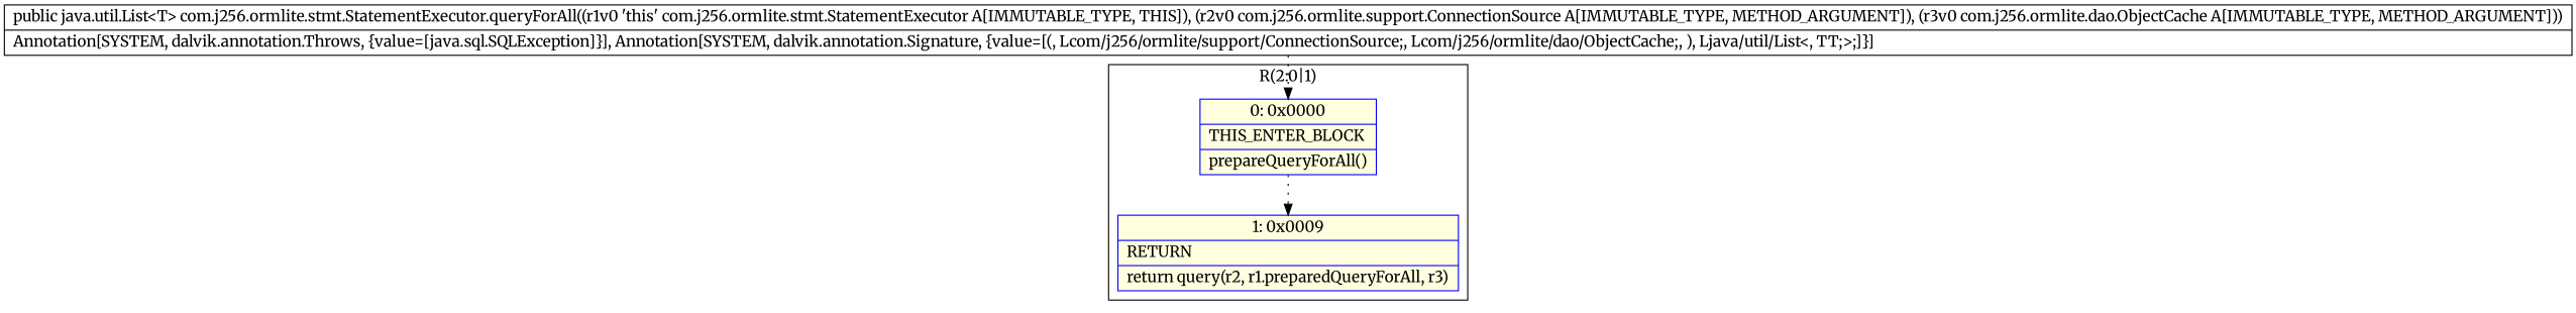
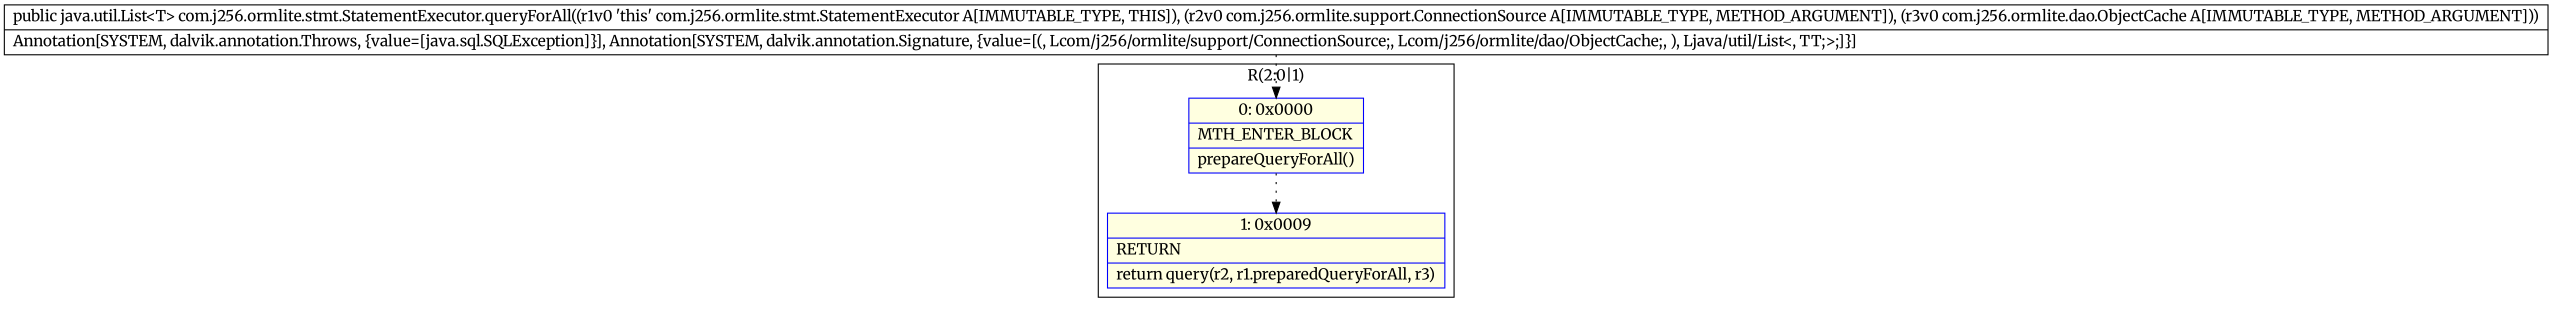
  digraph {
    fontname=Merriweather
    node [color=blue shape=record style=filled fillcolor=lightyellow fontname=Merriweather]
    edge [style=dotted fontname=Merriweather]
-   n1 [label="{0\:\ 0x0000|THIS_ENTER_BLOCK\l|prepareQueryForAll()\l}"]
+   n1 [label="{0\:\ 0x0000|MTH_ENTER_BLOCK\l|prepareQueryForAll()\l}"]
    n2 [label="{1\:\ 0x0009|RETURN\l|return query(r2, r1.preparedQueryForAll, r3)\l}"]
    n3 [label="{public java.util.List\<T\> com.j256.ormlite.stmt.StatementExecutor.queryForAll((r1v0 'this' com.j256.ormlite.stmt.StatementExecutor A[IMMUTABLE_TYPE, THIS]), (r2v0 com.j256.ormlite.support.ConnectionSource A[IMMUTABLE_TYPE, METHOD_ARGUMENT]), (r3v0 com.j256.ormlite.dao.ObjectCache A[IMMUTABLE_TYPE, METHOD_ARGUMENT]))  | Annotation[SYSTEM, dalvik.annotation.Throws, \{value=[java.sql.SQLException]\}], Annotation[SYSTEM, dalvik.annotation.Signature, \{value=[(, Lcom\/j256\/ormlite\/support\/ConnectionSource;, Lcom\/j256\/ormlite\/dao\/ObjectCache;, ), Ljava\/util\/List\<, TT;\>;]\}]\l}" fillcolor=white color=""]
    subgraph cluster_1 {
      label="R(2:0|1)"
      n1
      n2
    }
    n1 -> n2
    n3 -> n1
  }
